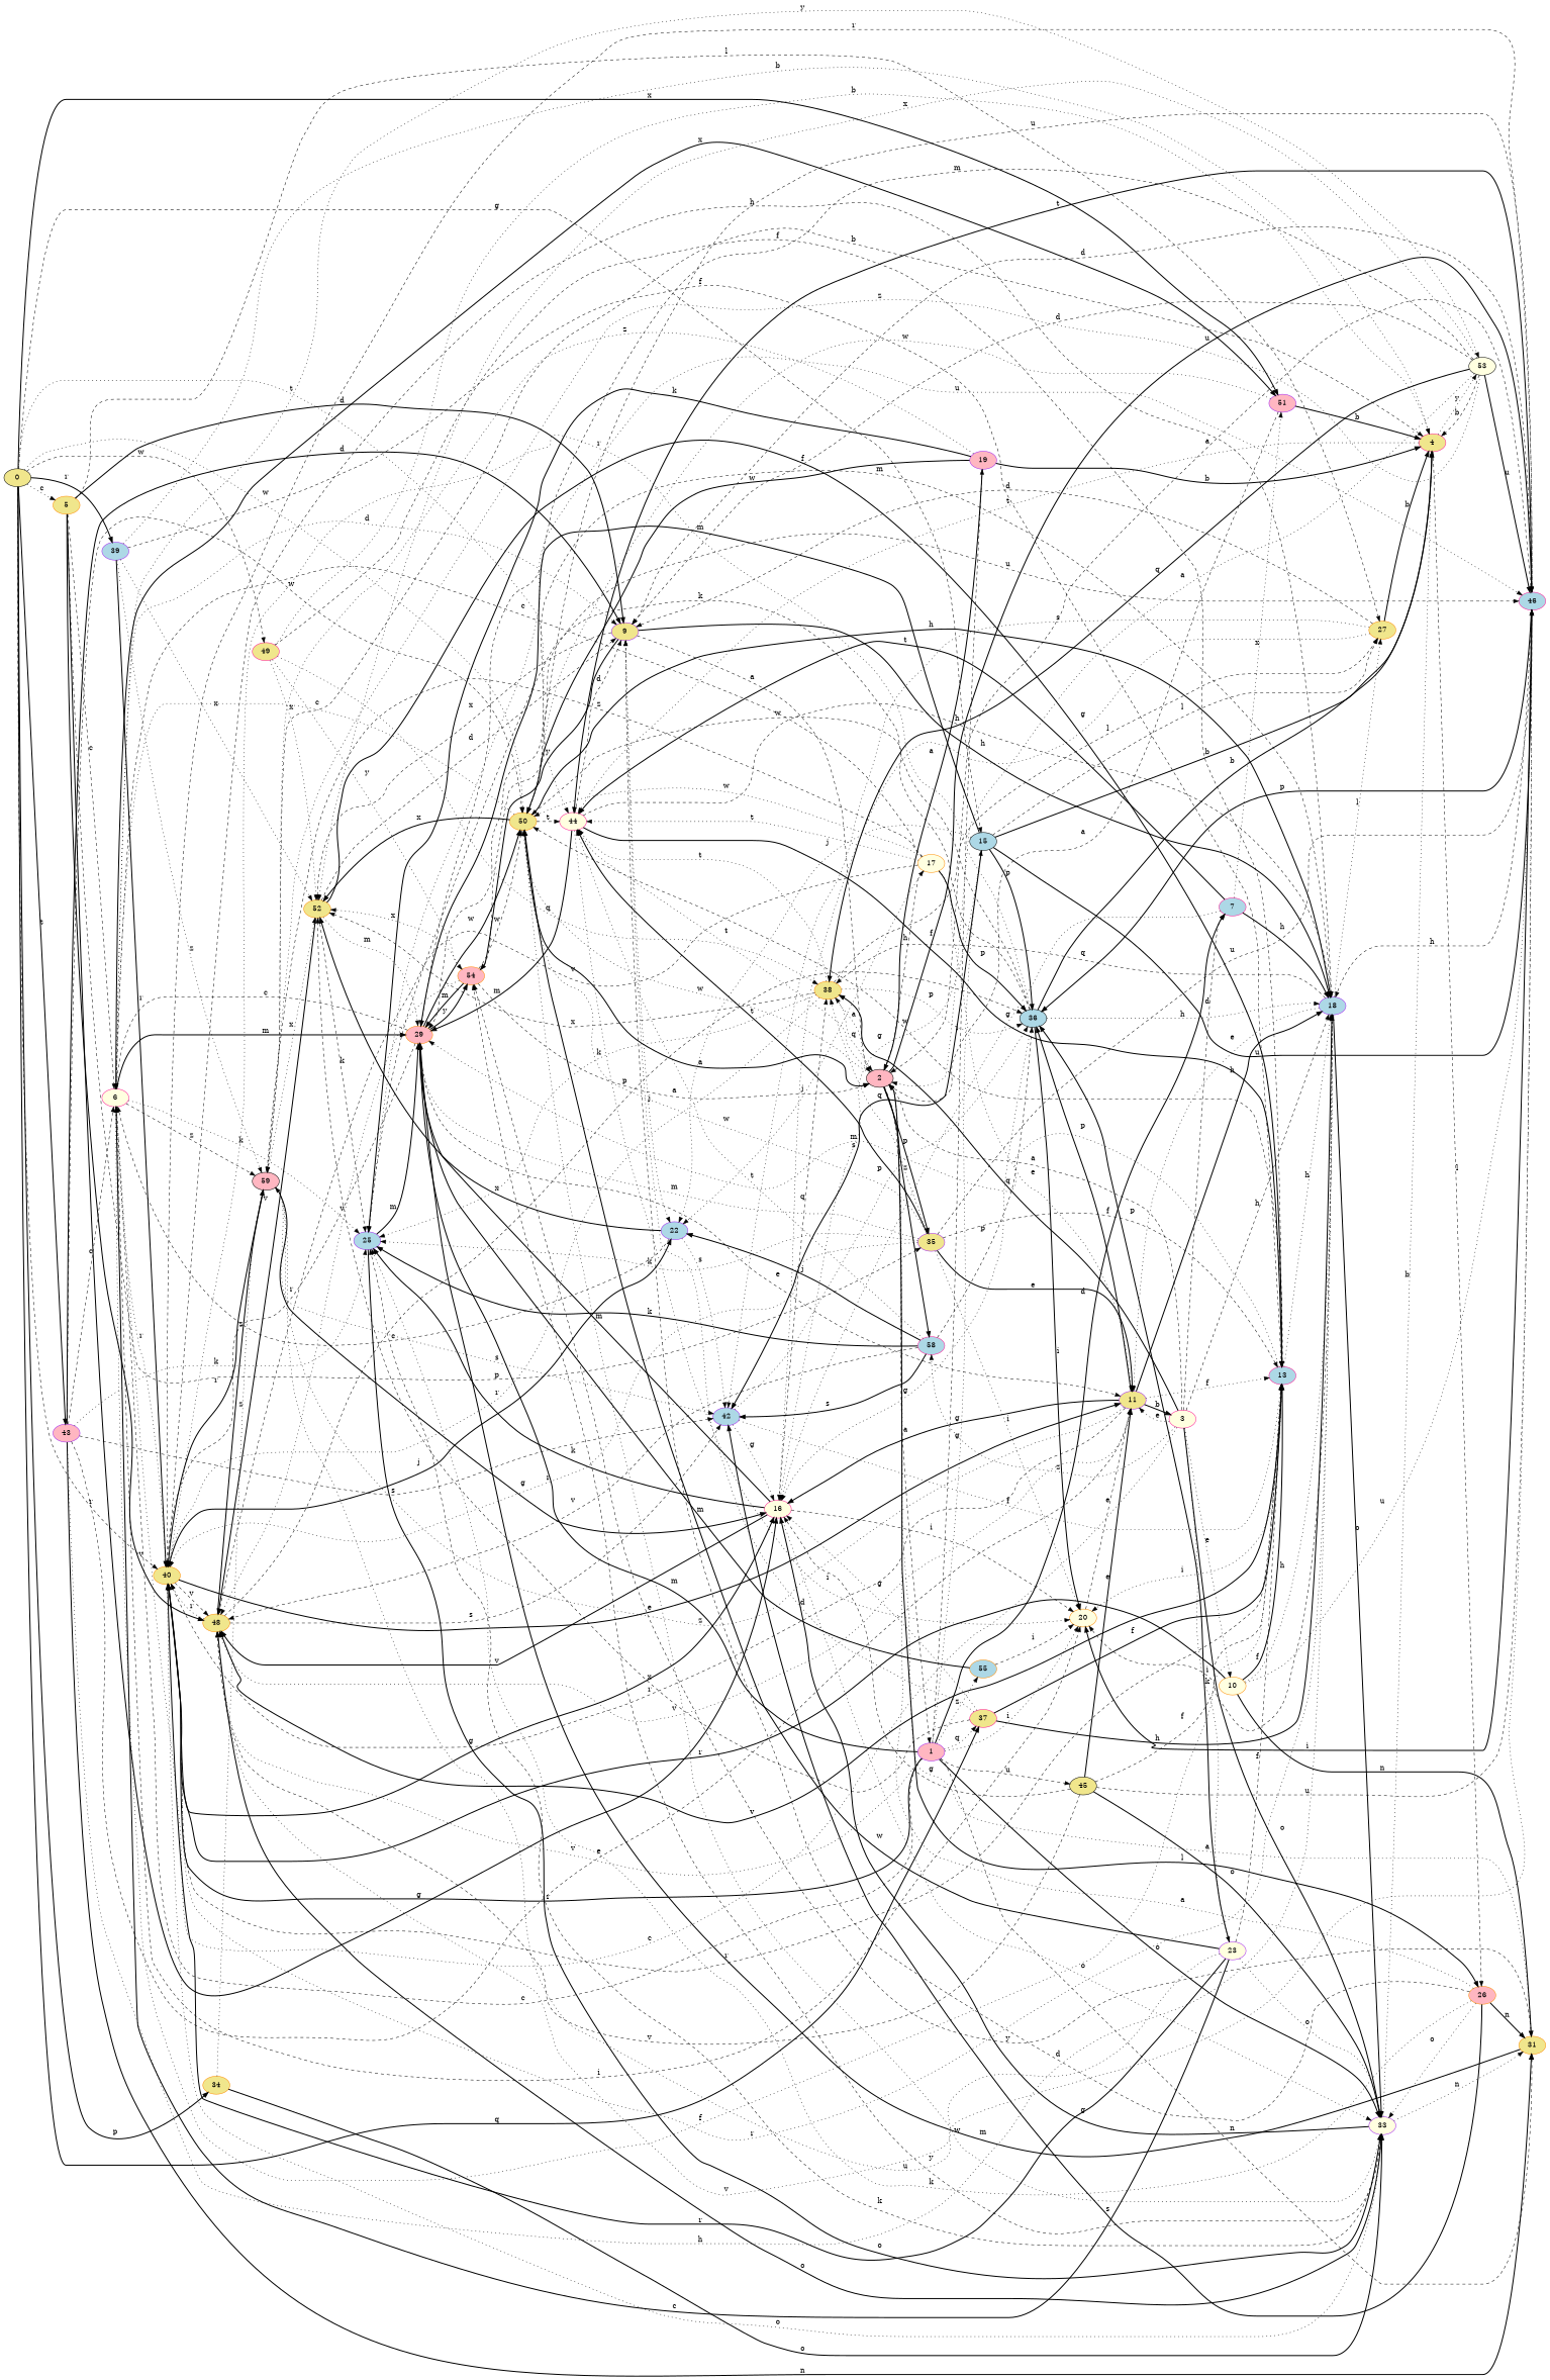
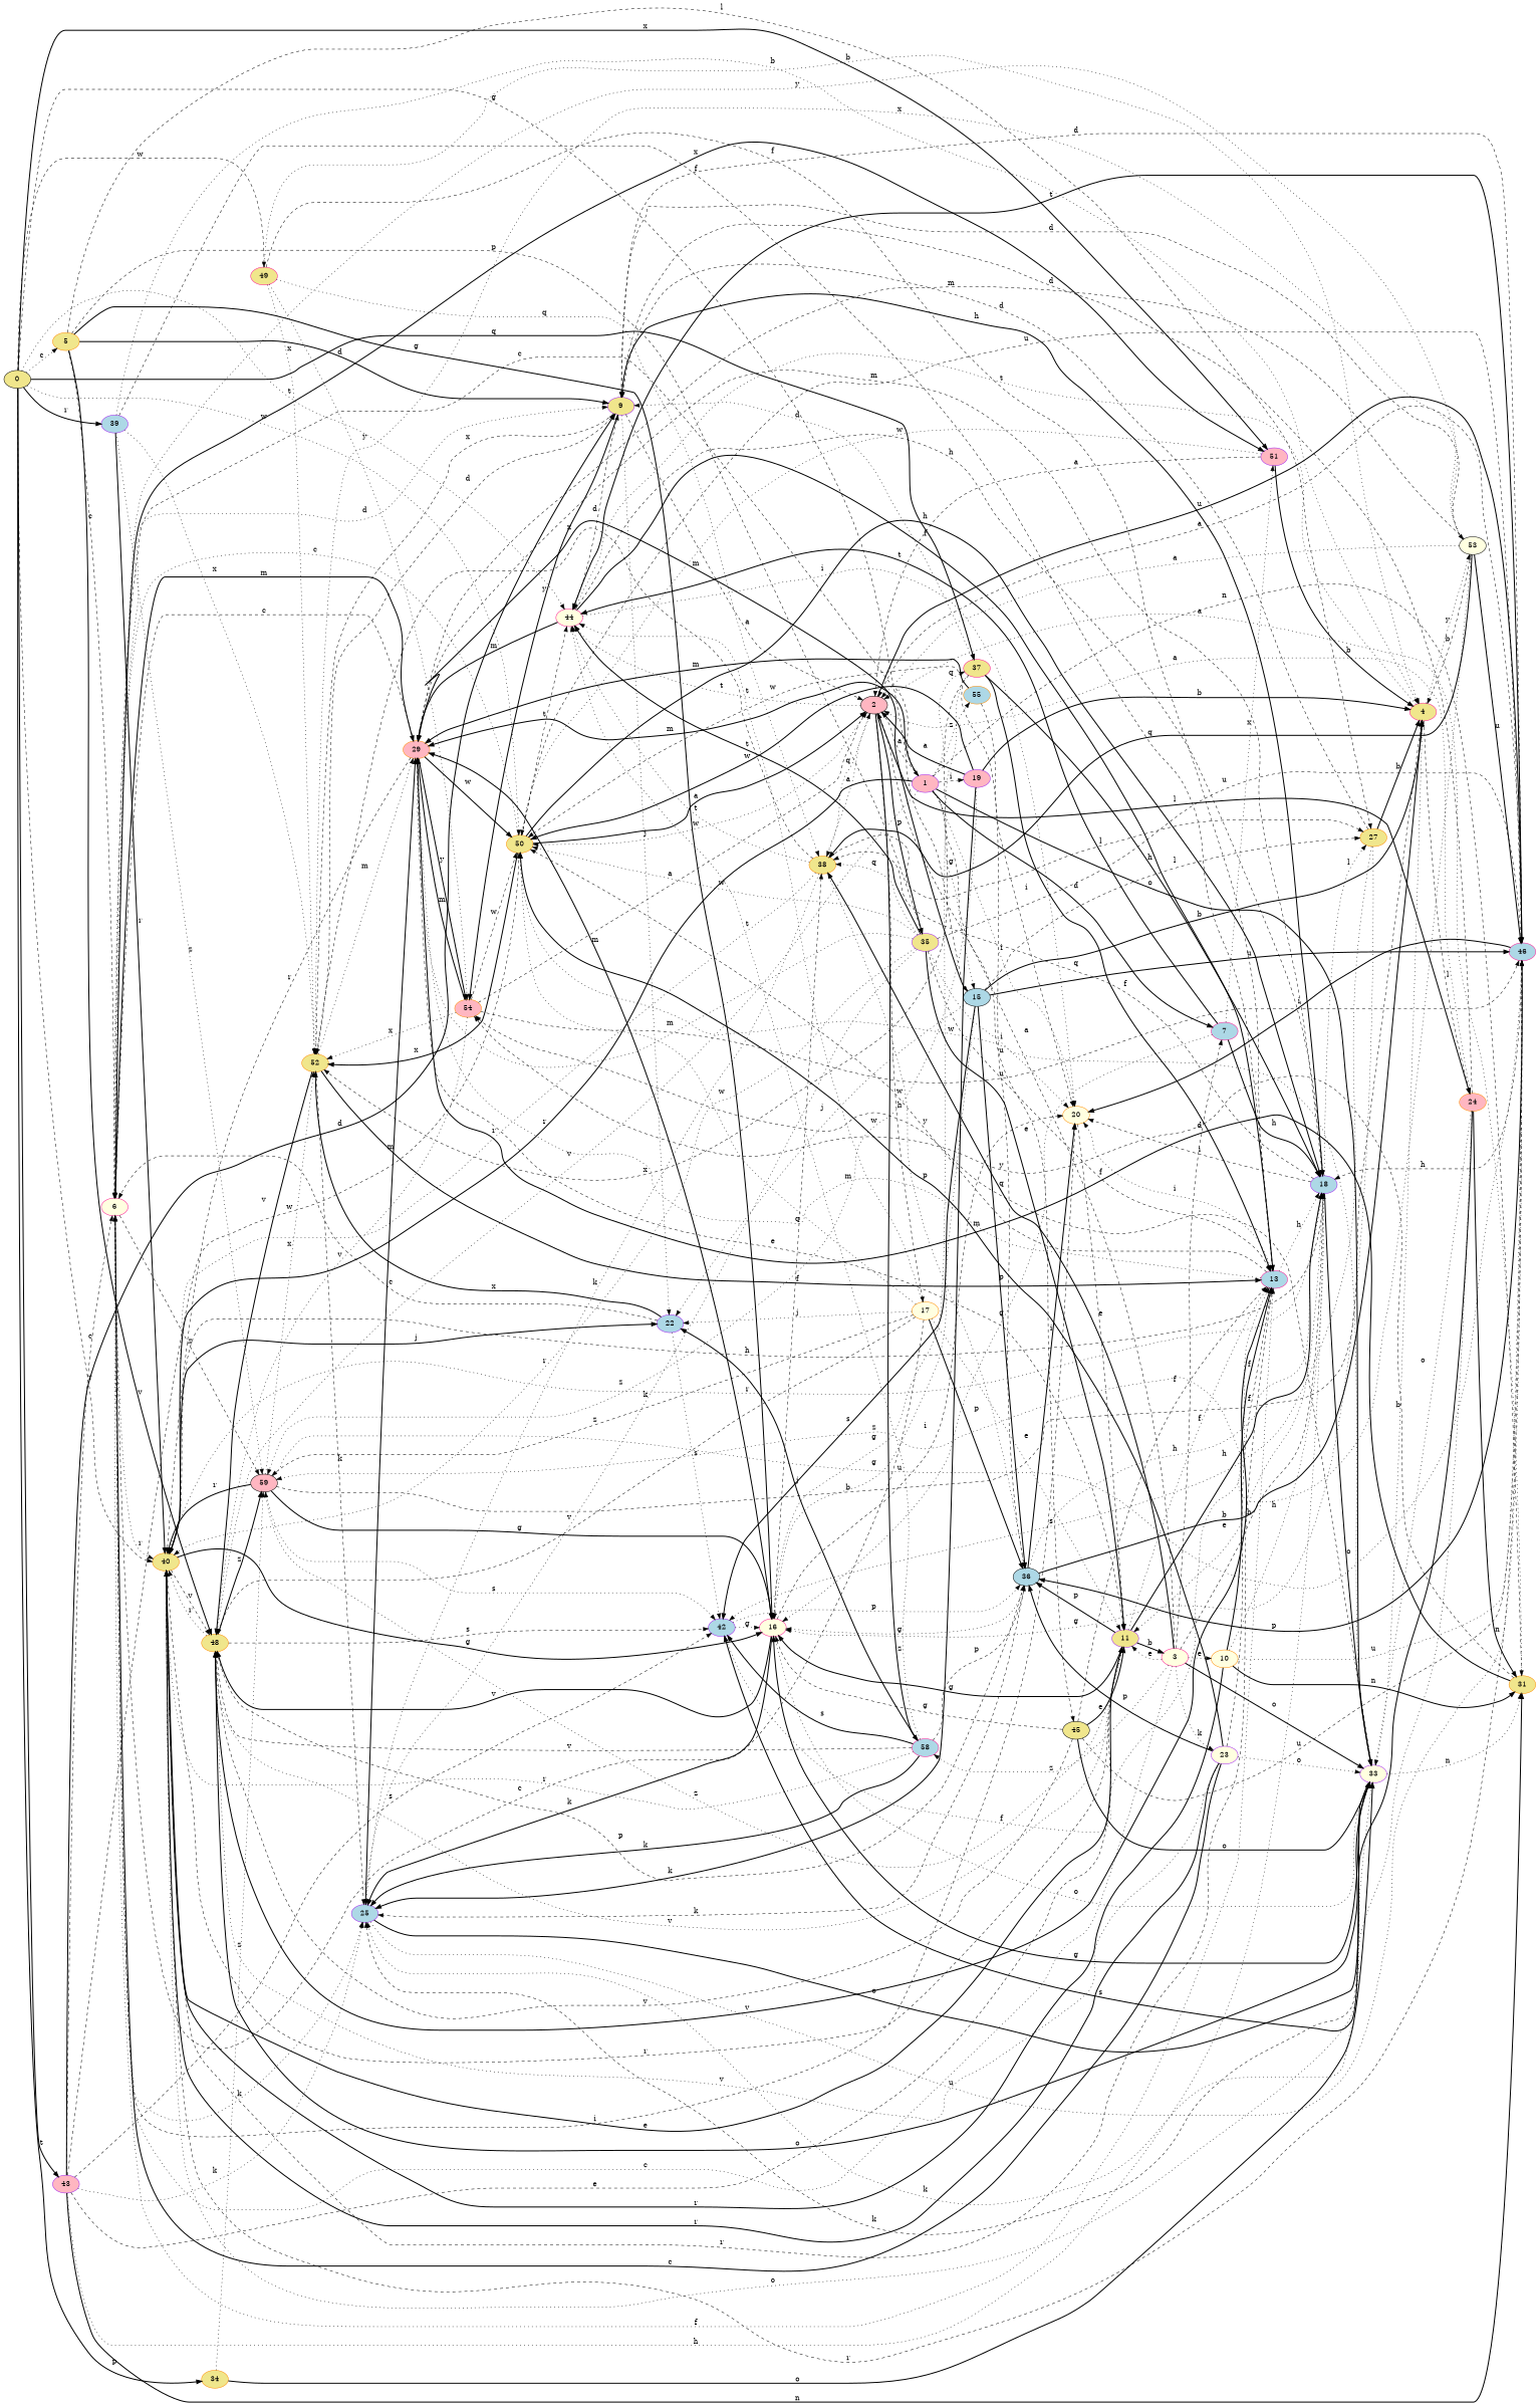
  strict digraph {
    rankdir=LR
    node [color=darkorange fillcolor=khaki style=filled]
    edge [style=dotted]
    0 [color=black]
    5
    15 [color=black fillcolor=lightblue]
    34
    37 [color=deeppink]
    39 [color=purple fillcolor=lightblue]
    40
    43 [color=purple fillcolor=lightpink]
    44 [color=deeppink fillcolor=lightyellow]
    49 [color=deeppink]
    50
    51 [color=purple fillcolor=lightpink]
    6 [color=deeppink fillcolor=lightyellow]
    48
    35 [color=purple]
    9 [color=purple]
    16 [color=deeppink fillcolor=lightyellow]
    27
    29 [fillcolor=lightpink]
    46 [color=deeppink fillcolor=lightblue]
    4 [color=deeppink]
    22 [color=purple fillcolor=lightblue]
    36 [color=black fillcolor=lightblue]
    42 [color=purple fillcolor=lightblue]
    33 [color=purple fillcolor=lightyellow]
    59 [color=black fillcolor=lightpink]
    18 [color=purple fillcolor=lightblue]
    13 [color=deeppink fillcolor=lightblue]
    52
    11 [color=purple]
    31
    25 [color=purple fillcolor=lightblue]
    20 [fillcolor=lightyellow]
    38
    54 [fillcolor=lightpink]
    2 [color=black fillcolor=lightpink]
    1 [color=purple fillcolor=lightpink]
    7 [color=deeppink fillcolor=lightblue]
    19 [color=purple fillcolor=lightpink]
    45 [color=black]
    55 [fillcolor=lightblue]
    53 [color=black fillcolor=lightyellow]
    17 [fillcolor=lightyellow]
-   26 [fillcolor=lightpink]
+   26 [fillcolor=lightpink label=24]
    58 [color=deeppink fillcolor=lightblue]
    3 [color=deeppink fillcolor=lightyellow]
    10 [fillcolor=lightyellow]
    23 [color=purple fillcolor=lightyellow]
    0 -> 5 [label=c]
    0 -> 15 [label=g style=dashed]
    0 -> 34 [label=p style=bold]
    0 -> 37 [label=q style=bold]
    0 -> 39 [label=r style=bold]
    0 -> 40 [label=r style=dashed]
    0 -> 43 [label=t style=bold]
    0 -> 44 [label=t]
    0 -> 49 [label=w style=dashed]
    0 -> 50 [label=w]
    0 -> 51 [label=x style=bold]
    5 -> 6 [label=c style=dashed]
    5 -> 48 [label=v style=bold]
    5 -> 35 [label=p style=dashed]
    5 -> 9 [label=d style=bold]
    5 -> 16 [label=g style=bold]
    5 -> 27 [label=l style=dashed]
    15 -> 16 [label=g]
    15 -> 27 [label=l style=dashed]
    15 -> 29 [label=m style=bold]
    15 -> 46 [label=u style=bold]
    15 -> 4 [label=b style=bold]
    15 -> 22 [label=j]
    15 -> 36 [label=p style=bold]
    15 -> 42 [label=s style=bold]
    34 -> 33 [label=o style=bold]
    34 -> 59 [label=z]
    37 -> 9 [label=d]
    37 -> 16 [label=g]
    37 -> 18 [label=h style=bold]
    37 -> 13 [label=f style=bold]
    37 -> 52 [label=x style=dashed]
    39 -> 40 [label=r style=bold]
    39 -> 4 [label=b]
    39 -> 59 [label=z]
    39 -> 13 [label=f style=dashed]
    39 -> 52 [label=x]
    40 -> 48 [label=v style=dashed]
    40 -> 16 [label=g style=bold]
    40 -> 22 [label=j style=bold]
    40 -> 33 [label=o]
    40 -> 18 [label=h style=dashed]
    40 -> 11 [label=e style=bold]
    43 -> 50 [label=w style=dashed]
    43 -> 6 [label=c style=dashed]
    43 -> 9 [label=d style=bold]
    43 -> 42 [label=s style=dashed]
    43 -> 18 [label=h]
    43 -> 11 [label=e style=dashed]
    43 -> 31 [label=n style=bold]
    43 -> 25 [label=k]
    44 -> 9 [label=d style=dashed]
    44 -> 29 [label=m style=bold]
    44 -> 18 [label=h style=dashed]
    44 -> 13 [label=f style=bold]
    44 -> 20 [label=i]
    49 -> 4 [label=b]
    49 -> 13 [label=f style=dashed]
    49 -> 52 [label=x]
    49 -> 38 [label=q]
    49 -> 54 [label=y]
    50 -> 44 [label=t style=dashed]
    50 -> 6 [label=c]
    50 -> 46 [label=u style=dashed]
    50 -> 33 [label=w]
    50 -> 18 [label=h style=bold]
    50 -> 52 [label=x style=bold]
    50 -> 2 [label=a style=bold]
    51 -> 50 [label=w]
    51 -> 4 [label=b style=bold]
    51 -> 2 [label=a style=dashed]
    6 -> 40 [label=r]
    6 -> 51 [label=x style=bold]
    6 -> 9 [label=d]
    6 -> 29 [label=m style=bold]
    6 -> 59 [label=z style=dashed]
    6 -> 13 [label=f]
    6 -> 25 [label=k]
    6 -> 20 [label=i style=dashed]
    6 -> 53 [label=y]
    48 -> 40 [label=r]
    48 -> 36 [label=p style=dashed]
    48 -> 42 [label=s style=dashed]
    48 -> 33 [label=o style=bold]
    48 -> 59 [label=z style=bold]
    35 -> 40 [label=r]
    35 -> 44 [label=t style=bold]
    35 -> 50 [label=w]
    35 -> 29 [label=m]
    35 -> 46 [label=u style=dashed]
    35 -> 13 [label=f style=dashed]
    35 -> 11 [label=e style=bold]
    35 -> 25 [label=k]
    35 -> 20 [label=i]
    35 -> 38 [label=q]
    9 -> 22 [label=j]
    9 -> 18 [label=h style=bold]
    9 -> 52 [label=x style=dashed]
    9 -> 54 [label=y style=bold]
    9 -> 2 [label=a style=dashed]
    16 -> 48 [label=v style=bold]
    16 -> 29 [label=m style=bold]
    16 -> 33 [label=o]
    16 -> 25 [label=k style=bold]
    16 -> 20 [label=i style=dashed]
    16 -> 38 [label=q style=dashed]
    27 -> 9 [label=d style=dashed]
    27 -> 16 [label=g]
    27 -> 4 [label=b style=bold]
    27 -> 42 [label=s]
    29 -> 40 [label=r style=dashed]
    29 -> 50 [label=w style=bold]
    29 -> 6 [label=c style=dashed]
    29 -> 11 [label=e style=dashed]
    29 -> 54 [label=y style=bold]
    46 -> 40 [label=r style=dashed]
    46 -> 44 [label=t style=bold]
    46 -> 9 [label=d style=dashed]
    46 -> 36 [label=p style=bold]
    46 -> 18 [label=h style=dashed]
    46 -> 20 [label=i style=bold]
    46 -> 2 [label=a style=dashed]
    4 -> 44 [label=t]
    4 -> 53 [label=y]
    4 -> 26 [label=l style=dashed]
    22 -> 6 [label=c style=dashed]
    22 -> 42 [label=s]
    22 -> 52 [label=x style=bold]
    36 -> 50 [label=w style=dashed]
    36 -> 16 [label=g]
    36 -> 4 [label=b style=bold]
    36 -> 18 [label=h]
    36 -> 25 [label=k style=dashed]
    36 -> 20 [label=i style=bold]
    42 -> 16 [label=g]
    42 -> 36 [label=p]
    42 -> 13 [label=f]
    33 -> 16 [label=g style=bold]
    33 -> 4 [label=b]
    33 -> 31 [label=n]
    33 -> 25 [label=k style=dashed]
    33 -> 54 [label=y style=dashed]
    59 -> 40 [label=r style=bold]
    59 -> 16 [label=g style=bold]
    59 -> 46 [label=u]
    59 -> 4 [label=b style=dashed]
    59 -> 42 [label=s]
    59 -> 52 [label=x]
    18 -> 40 [label=r]
    18 -> 27 [label=l]
    18 -> 29 [label=m style=dashed]
    18 -> 33 [label=o style=bold]
    18 -> 11 [label=e]
    18 -> 20 [label=i style=dashed]
    18 -> 38 [label=q style=dashed]
    13 -> 40 [label=r style=dashed]
    13 -> 50 [label=w style=dashed]
    13 -> 48 [label=v style=bold]
    13 -> 29 [label=m]
    13 -> 18 [label=h]
    13 -> 20 [label=i]
    52 -> 48 [label=v style=bold]
    52 -> 9 [label=d style=dashed]
    52 -> 29 [label=m]
    52 -> 13 [label=f style=bold]
    52 -> 25 [label=k style=dashed]
    11 -> 40 [label=r style=dashed]
    11 -> 48 [label=v]
    11 -> 16 [label=g style=bold]
    11 -> 36 [label=p style=bold]
    11 -> 59 [label=z]
    11 -> 18 [label=h style=bold]
    11 -> 13 [label=f]
    11 -> 3 [label=b style=bold]
    31 -> 29 [label=m style=bold]
    31 -> 54 [label=y style=dashed]
    31 -> 2 [label=a]
    25 -> 29 [label=m style=bold]
    25 -> 46 [label=u]
    25 -> 33 [label=o style=bold]
    20 -> 11 [label=e style=dashed]
    38 -> 40 [label=r]
    38 -> 44 [label=t]
    38 -> 27 [label=l style=dashed]
    38 -> 36 [label=p]
    38 -> 52 [label=x style=dashed]
    38 -> 25 [label=k]
    38 -> 2 [label=a]
    54 -> 50 [label=w style=dashed]
    54 -> 48 [label=v]
    54 -> 29 [label=m style=bold]
    54 -> 46 [label=u style=dashed]
    54 -> 52 [label=x]
    54 -> 2 [label=a style=dashed]
    2 -> 44 [label=t]
    2 -> 50 [label=w]
    2 -> 35 [label=p style=bold]
    2 -> 46 [label=u style=bold]
    2 -> 38 [label=q]
    2 -> 1 [label=a style=dashed]
    2 -> 17 [label=h style=dashed]
    2 -> 26 [label=l style=bold]
    2 -> 58 [label=z style=bold]
    1 -> 15 [label=g]
    1 -> 37 [label=q]
    1 -> 40 [label=r style=bold]
    1 -> 6 [label=c style=dashed]
    1 -> 48 [label=v]
    1 -> 29 [label=m style=bold]
    1 -> 33 [label=o style=bold]
    1 -> 31 [label=n style=dashed]
    1 -> 20 [label=i]
    1 -> 7 [label=d style=bold]
    1 -> 19 [label=i style=dashed]
    1 -> 45 [label=u style=dashed]
    1 -> 55 [label=z]
    7 -> 44 [label=t style=bold]
    7 -> 51 [label=x]
    7 -> 16 [label=g]
    7 -> 18 [label=h style=bold]
    19 -> 50 [label=w style=bold]
    19 -> 4 [label=b style=bold]
    19 -> 59 [label=z]
    19 -> 25 [label=k style=bold]
    19 -> 2 [label=a style=bold]
    45 -> 48 [label=v style=dashed]
    45 -> 16 [label=g style=dashed]
    45 -> 46 [label=u style=dashed]
    45 -> 33 [label=o style=bold]
    45 -> 13 [label=f style=dashed]
    45 -> 11 [label=e style=bold]
    55 -> 29 [label=m style=bold]
    55 -> 20 [label=i style=dashed]
    53 -> 9 [label=d style=dashed]
    53 -> 29 [label=m style=dashed]
    53 -> 46 [label=u style=bold]
    53 -> 4 [label=b style=dashed]
    53 -> 59 [label=z]
    53 -> 52 [label=x]
    53 -> 38 [label=q style=bold]
    53 -> 2 [label=a]
    17 -> 44 [label=t]
    17 -> 50 [label=w]
    17 -> 6 [label=c style=dashed]
    17 -> 48 [label=v style=dashed]
    17 -> 22 [label=j]
    17 -> 36 [label=p style=bold]
    17 -> 59 [label=z style=dashed]
    17 -> 11 [label=e]
    26 -> 9 [label=d style=dashed]
    26 -> 42 [label=s style=bold]
    26 -> 33 [label=o]
    26 -> 31 [label=n style=bold]
    26 -> 25 [label=k]
    26 -> 2 [label=a]
-   36 -> 40 [label=r]
+   58 -> 40 [label=r]
    58 -> 44 [label=t]
    58 -> 48 [label=v style=dashed]
    58 -> 22 [label=j style=bold]
    58 -> 36 [label=p style=dashed]
    58 -> 42 [label=s style=bold]
    58 -> 25 [label=k style=bold]
    3 -> 6 [label=c]
    3 -> 33 [label=o style=bold]
    3 -> 18 [label=h style=dashed]
    3 -> 11 [label=e]
    3 -> 38 [label=q style=bold]
    3 -> 2 [label=a style=dashed]
    3 -> 7 [label=d style=dashed]
    3 -> 58 [label=z]
    3 -> 10 [label=e]
    3 -> 23 [label=k]
    10 -> 40 [label=r style=bold]
    10 -> 46 [label=u]
    10 -> 18 [label=h]
    10 -> 13 [label=f style=bold]
    10 -> 31 [label=n style=bold]
    23 -> 40 [label=r style=bold]
    23 -> 50 [label=w style=bold]
    23 -> 6 [label=c style=bold]
    23 -> 48 [label=v]
    23 -> 36 [label=p style=bold]
    23 -> 33 [label=o]
    23 -> 13 [label=f style=dashed]
  }
